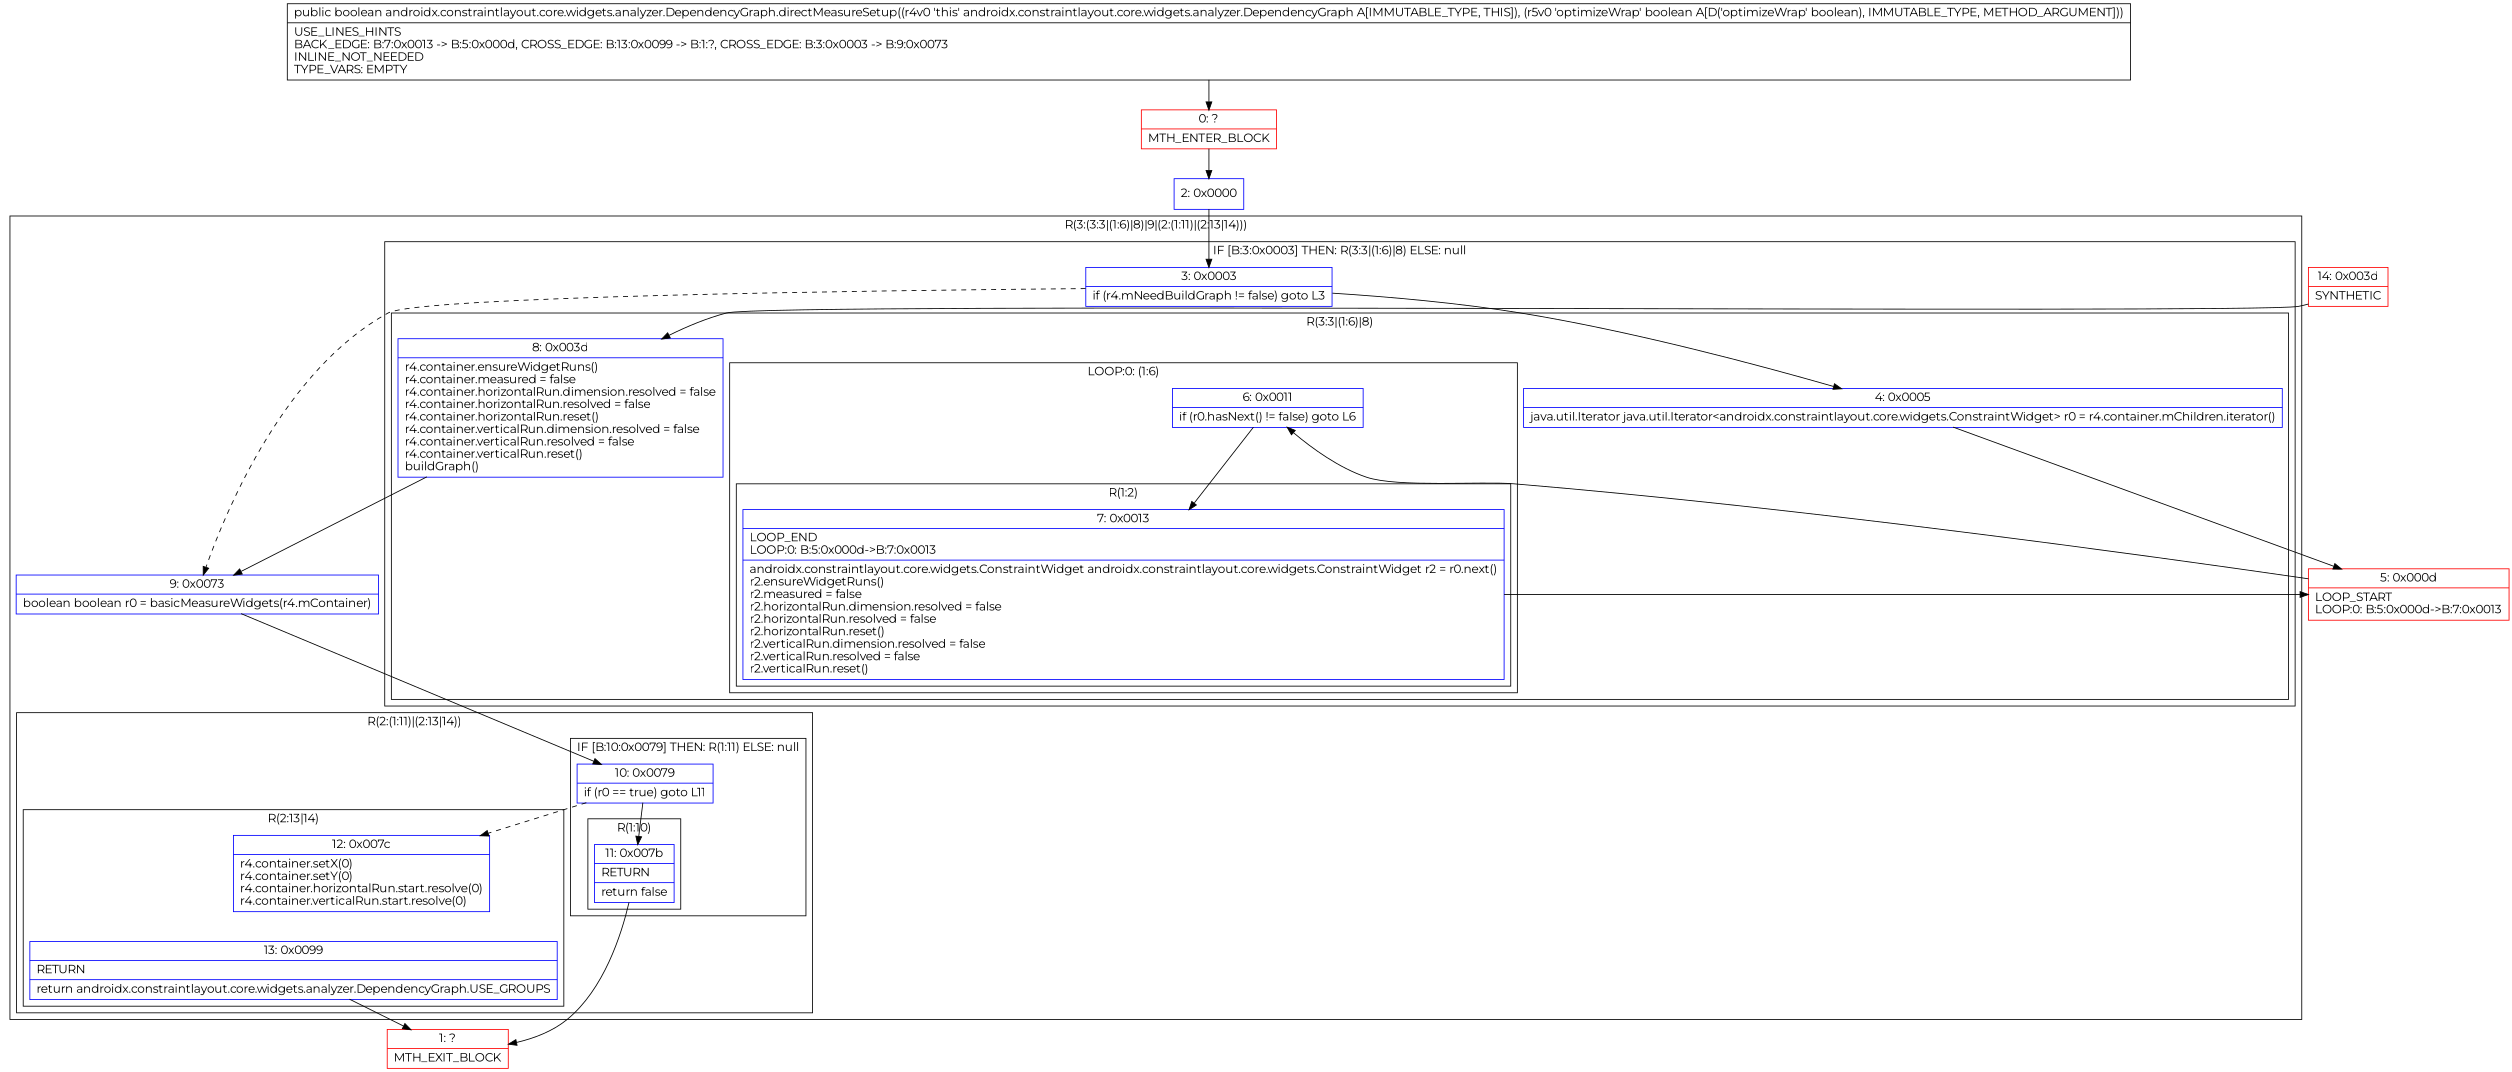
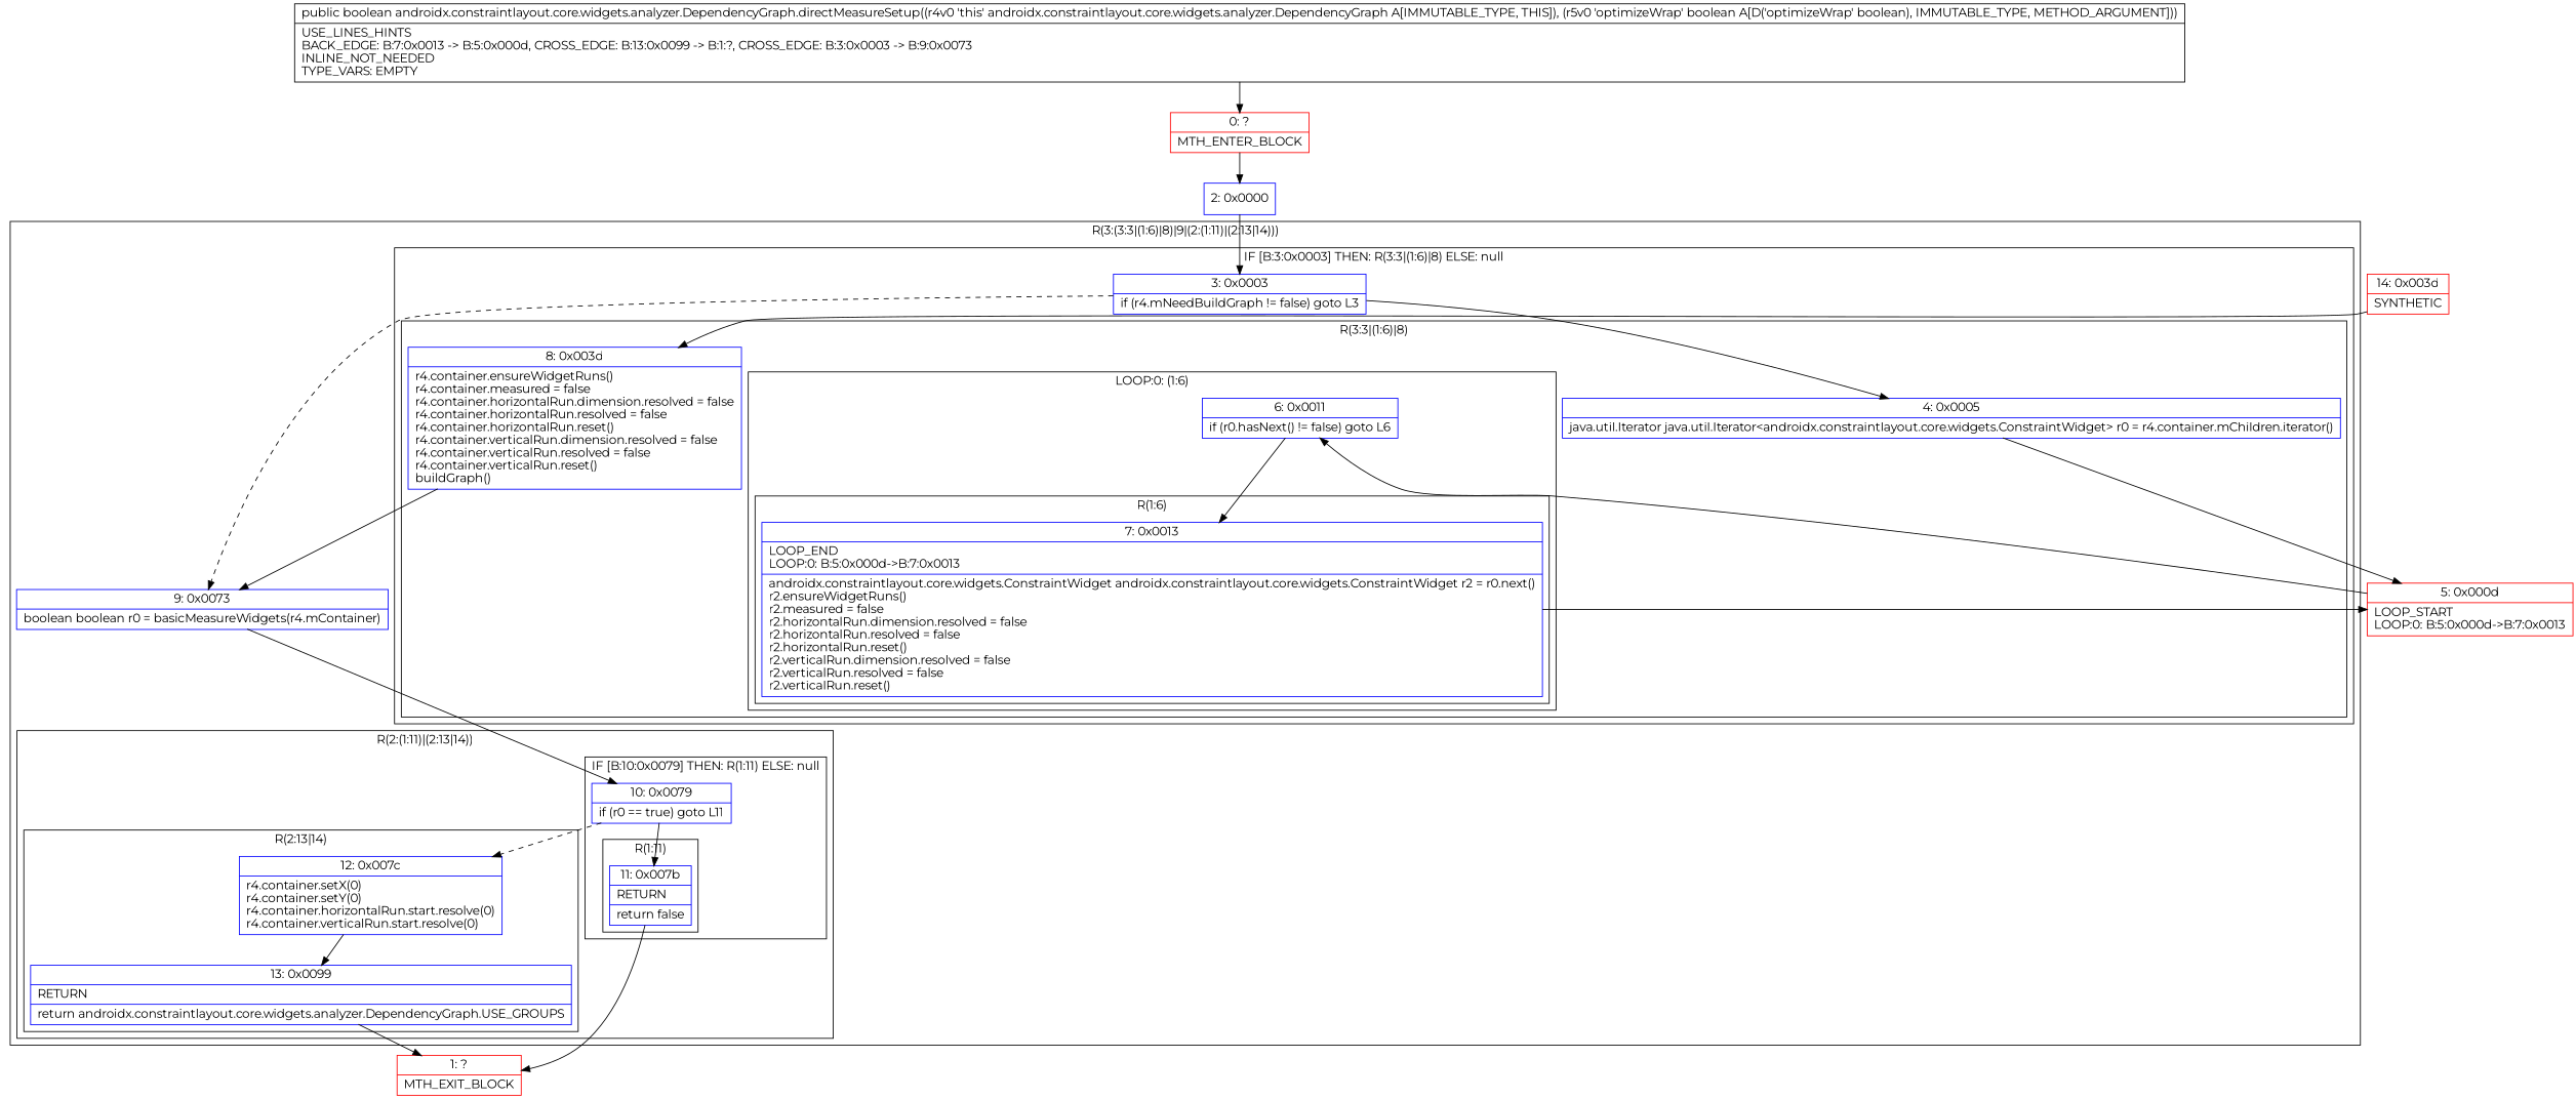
  digraph {
    fontname=Montserrat
    node [color=blue fontname=Montserrat shape=record]
    edge [fontname=Montserrat]
    n1 [label="{7\:\ 0x0013|LOOP_END\lLOOP:0: B:5:0x000d\-\>B:7:0x0013\l|androidx.constraintlayout.core.widgets.ConstraintWidget androidx.constraintlayout.core.widgets.ConstraintWidget r2 = r0.next()\lr2.ensureWidgetRuns()\lr2.measured = false\lr2.horizontalRun.dimension.resolved = false\lr2.horizontalRun.resolved = false\lr2.horizontalRun.reset()\lr2.verticalRun.dimension.resolved = false\lr2.verticalRun.resolved = false\lr2.verticalRun.reset()\l}"]
    n2 [label="{6\:\ 0x0011|if (r0.hasNext() != false) goto L6\l}"]
    n3 [label="{4\:\ 0x0005|java.util.Iterator java.util.Iterator\<androidx.constraintlayout.core.widgets.ConstraintWidget\> r0 = r4.container.mChildren.iterator()\l}"]
    n4 [label="{8\:\ 0x003d|r4.container.ensureWidgetRuns()\lr4.container.measured = false\lr4.container.horizontalRun.dimension.resolved = false\lr4.container.horizontalRun.resolved = false\lr4.container.horizontalRun.reset()\lr4.container.verticalRun.dimension.resolved = false\lr4.container.verticalRun.resolved = false\lr4.container.verticalRun.reset()\lbuildGraph()\l}"]
    n5 [label="{3\:\ 0x0003|if (r4.mNeedBuildGraph != false) goto L3\l}"]
    n6 [label="{11\:\ 0x007b|RETURN\l|return false\l}"]
    n7 [label="{10\:\ 0x0079|if (r0 == true) goto L11\l}"]
    n8 [label="{12\:\ 0x007c|r4.container.setX(0)\lr4.container.setY(0)\lr4.container.horizontalRun.start.resolve(0)\lr4.container.verticalRun.start.resolve(0)\l}"]
    n9 [label="{13\:\ 0x0099|RETURN\l|return androidx.constraintlayout.core.widgets.analyzer.DependencyGraph.USE_GROUPS\l}"]
    n10 [label="{9\:\ 0x0073|boolean boolean r0 = basicMeasureWidgets(r4.mContainer)\l}"]
    n11 [color=red label="{5\:\ 0x000d|LOOP_START\lLOOP:0: B:5:0x000d\-\>B:7:0x0013\l}"]
    n12 [color=red label="{1\:\ ?|MTH_EXIT_BLOCK\l}"]
    n13 [color=red label="{14\:\ 0x003d|SYNTHETIC\l}"]
    n14 [color=red label="{0\:\ ?|MTH_ENTER_BLOCK\l}"]
    n15 [label="{2\:\ 0x0000}"]
    n16 [label="{public boolean androidx.constraintlayout.core.widgets.analyzer.DependencyGraph.directMeasureSetup((r4v0 'this' androidx.constraintlayout.core.widgets.analyzer.DependencyGraph A[IMMUTABLE_TYPE, THIS]), (r5v0 'optimizeWrap' boolean A[D('optimizeWrap' boolean), IMMUTABLE_TYPE, METHOD_ARGUMENT]))  | USE_LINES_HINTS\lBACK_EDGE: B:7:0x0013 \-\> B:5:0x000d, CROSS_EDGE: B:13:0x0099 \-\> B:1:?, CROSS_EDGE: B:3:0x0003 \-\> B:9:0x0073\lINLINE_NOT_NEEDED\lTYPE_VARS: EMPTY\l}" color=""]
    subgraph cluster_1 {
      label="R(3:(3:3|(1:6)|8)|9|(2:(1:11)|(2:13|14)))"
      n10
      subgraph cluster_2 {
        label="IF [B:3:0x0003] THEN: R(3:3|(1:6)|8) ELSE: null"
        n5
        subgraph cluster_3 {
          label="R(3:3|(1:6)|8)"
          n3
          n4
          subgraph cluster_4 {
            label="LOOP:0: (1:6)"
            n2
            subgraph cluster_5 {
-             label="R(1:2)"
+             label="R(1:6)"
              n1
            }
          }
        }
      }
      subgraph cluster_6 {
        label="R(2:(1:11)|(2:13|14))"
        subgraph cluster_7 {
          label="IF [B:10:0x0079] THEN: R(1:11) ELSE: null"
          n7
          subgraph cluster_8 {
-           label="R(1:10)"
+           label="R(1:11)"
            n6
          }
        }
        subgraph cluster_9 {
          label="R(2:13|14)"
          n8
          n9
        }
      }
    }
    n1 -> n11
    n2 -> n1
    n3 -> n11
    n4 -> n10
    n5 -> n3
    n5 -> n10 [style=dashed]
    n6 -> n12
    n7 -> n6
    n7 -> n8 [style=dashed]
+   n8 -> n9
    n9 -> n12
    n10 -> n7
    n11 -> n2
    n13 -> n4
    n14 -> n15
    n15 -> n5
    n16 -> n14
  }
